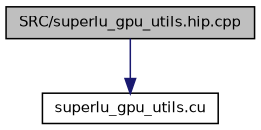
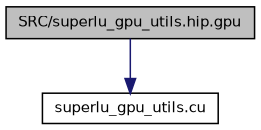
  digraph {
    node [color=black fontname=Helvetica fontsize=10 shape=record style=filled]
-   n1 [fillcolor=grey75 fontcolor=black height=0.2 label="SRC/superlu_gpu_utils.hip.cpp" width=0.4]
+   n1 [fillcolor=grey75 fontcolor=black height=0.2 label="SRC/superlu_gpu_utils.hip.gpu" width=0.4]
    n2 [fillcolor=white height=0.2 label="superlu_gpu_utils.cu" width=0.4]
    n1 -> n2 [color=midnightblue fontname=Helvetica fontsize=10 labelfontname=Helvetica labelfontsize=10 style=solid]
  }
